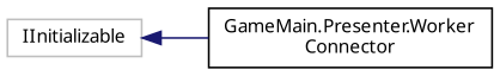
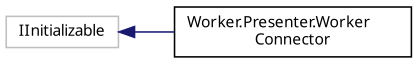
  digraph {
    rankdir=LR
    fontname="Noto Sans"
    node [fillcolor=white fontname="Noto Sans" fontsize=10 shape=record style=filled]
    n1 [color=grey75 height=0.2 label=IInitializable width=0.4]
-   n2 [color=black height=0.2 label="GameMain.Presenter.Worker\lConnector" width=0.4]
+   n2 [color=black height=0.2 label="Worker.Presenter.Worker\lConnector" width=0.4]
    n1 -> n2 [color=midnightblue dir=back fontname="Noto Sans" fontsize=10 labelfontname=Helvetica labelfontsize=10 style=solid]
  }
